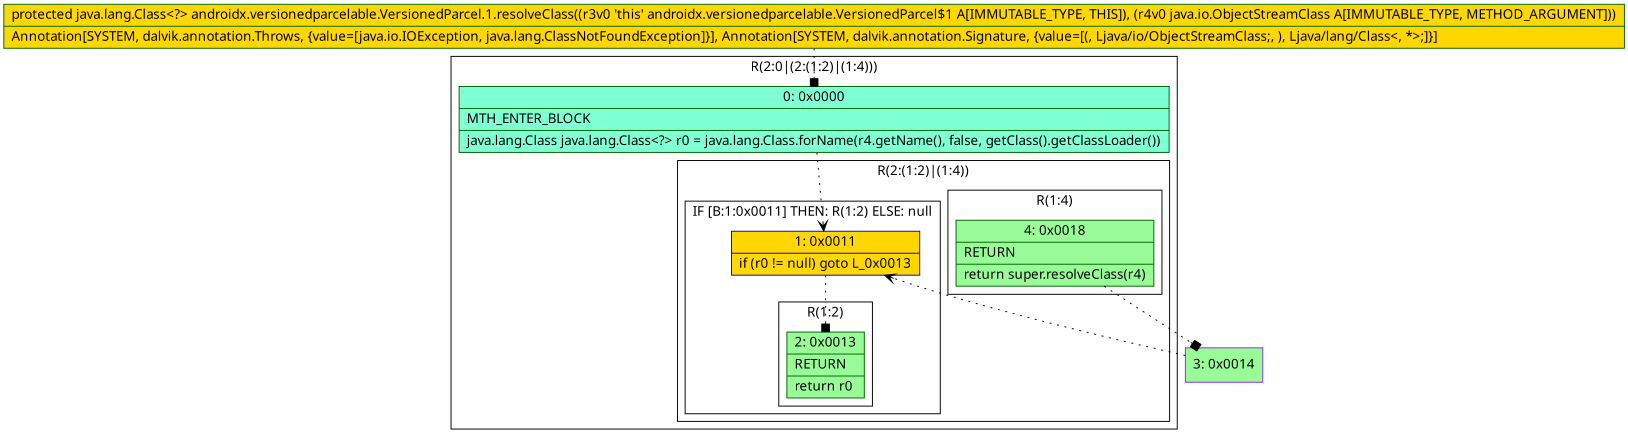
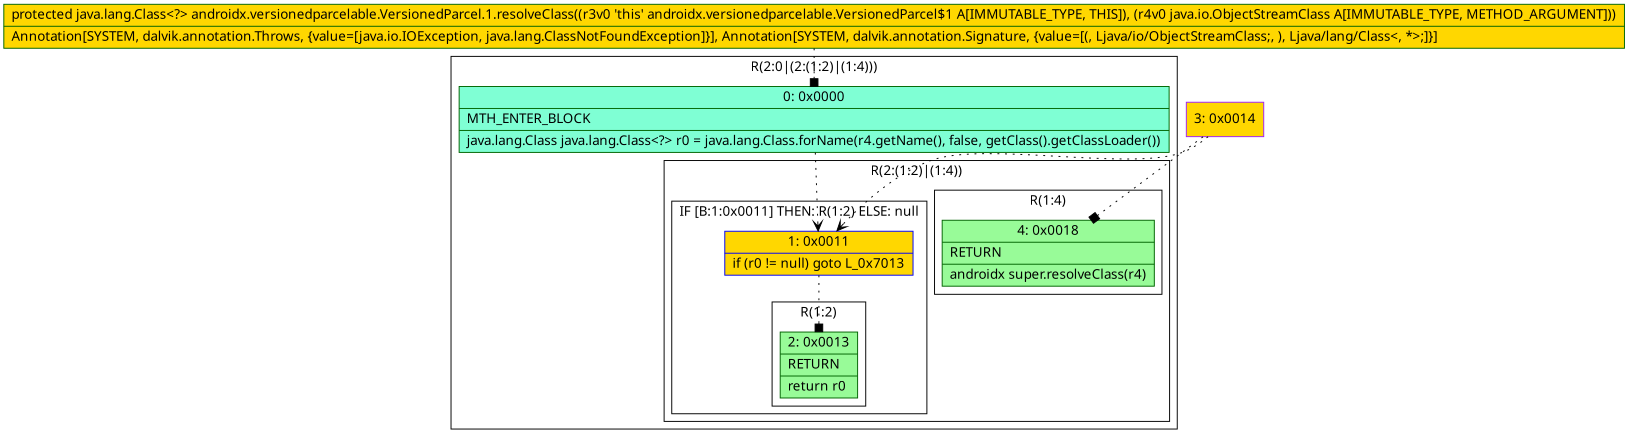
  digraph {
    fontname="Noto Sans"
    node [color=darkgreen fillcolor=gold fontname="Noto Sans" shape=record style=filled]
    edge [arrowhead=box fontname="Noto Sans" style=dotted]
    n1 [fillcolor=palegreen label="{2\:\ 0x0013|RETURN\l|return r0\l}"]
-   n2 [color=blue label="{1\:\ 0x0011|if (r0 != null) goto L_0x0013\l}"]
-   n3 [fillcolor=palegreen label="{4\:\ 0x0018|RETURN\l|return super.resolveClass(r4)\l}"]
+   n2 [color=blue label="{1\:\ 0x0011|if (r0 != null) goto L_0x7013\l}"]
+   n3 [fillcolor=palegreen label="{4\:\ 0x0018|RETURN\l|androidx super.resolveClass(r4)\l}"]
    n4 [fillcolor=aquamarine label="{0\:\ 0x0000|MTH_ENTER_BLOCK\l|java.lang.Class java.lang.Class\<?\> r0 = java.lang.Class.forName(r4.getName(), false, getClass().getClassLoader())\l}"]
-   n5 [color=purple fillcolor=palegreen label="{3\:\ 0x0014}"]
+   n5 [color=purple label="{3\:\ 0x0014}"]
    n6 [label="{protected java.lang.Class\<?\> androidx.versionedparcelable.VersionedParcel.1.resolveClass((r3v0 'this' androidx.versionedparcelable.VersionedParcel$1 A[IMMUTABLE_TYPE, THIS]), (r4v0 java.io.ObjectStreamClass A[IMMUTABLE_TYPE, METHOD_ARGUMENT]))  | Annotation[SYSTEM, dalvik.annotation.Throws, \{value=[java.io.IOException, java.lang.ClassNotFoundException]\}], Annotation[SYSTEM, dalvik.annotation.Signature, \{value=[(, Ljava\/io\/ObjectStreamClass;, ), Ljava\/lang\/Class\<, *\>;]\}]\l}"]
    subgraph cluster_1 {
      label="R(2:0|(2:(1:2)|(1:4)))"
      n4
      subgraph cluster_2 {
        label="R(2:(1:2)|(1:4))"
        subgraph cluster_3 {
          label="IF [B:1:0x0011] THEN: R(1:2) ELSE: null"
          n2
          subgraph cluster_4 {
            label="R(1:2)"
            n1
          }
        }
        subgraph cluster_5 {
          label="R(1:4)"
          n3
        }
      }
    }
    n2 -> n1
    n4 -> n2 [arrowhead=vee]
    n5 -> n2 [arrowhead=vee]
-   n3 -> n5
+   n5 -> n3
    n6 -> n4
  }
